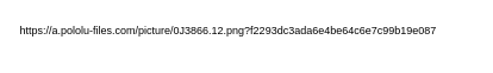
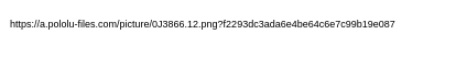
  <mxCell id="0" />
  <mxCell id="1" parent="0" />
- <mxCell id="2" value="https://a.pololu-files.com/picture/0J3866.12.png?f2293dc3ada6e4be64c6e7c99b19e087" style="text;whiteSpace=wrap;html=1;" vertex="1" parent="1"><mxGeometry x="20" y="20" width="510" height="40" as="geometry" /></mxCell>
+ <mxCell id="2" value="https://a.pololu-files.com/picture/0J3866.12.png?f2293dc3ada6e4be64c6e7c99b19e087" style="text;whiteSpace=wrap;html=1;" vertex="1" parent="1"><mxGeometry x="10" y="15" width="510" height="40" as="geometry" /></mxCell>
